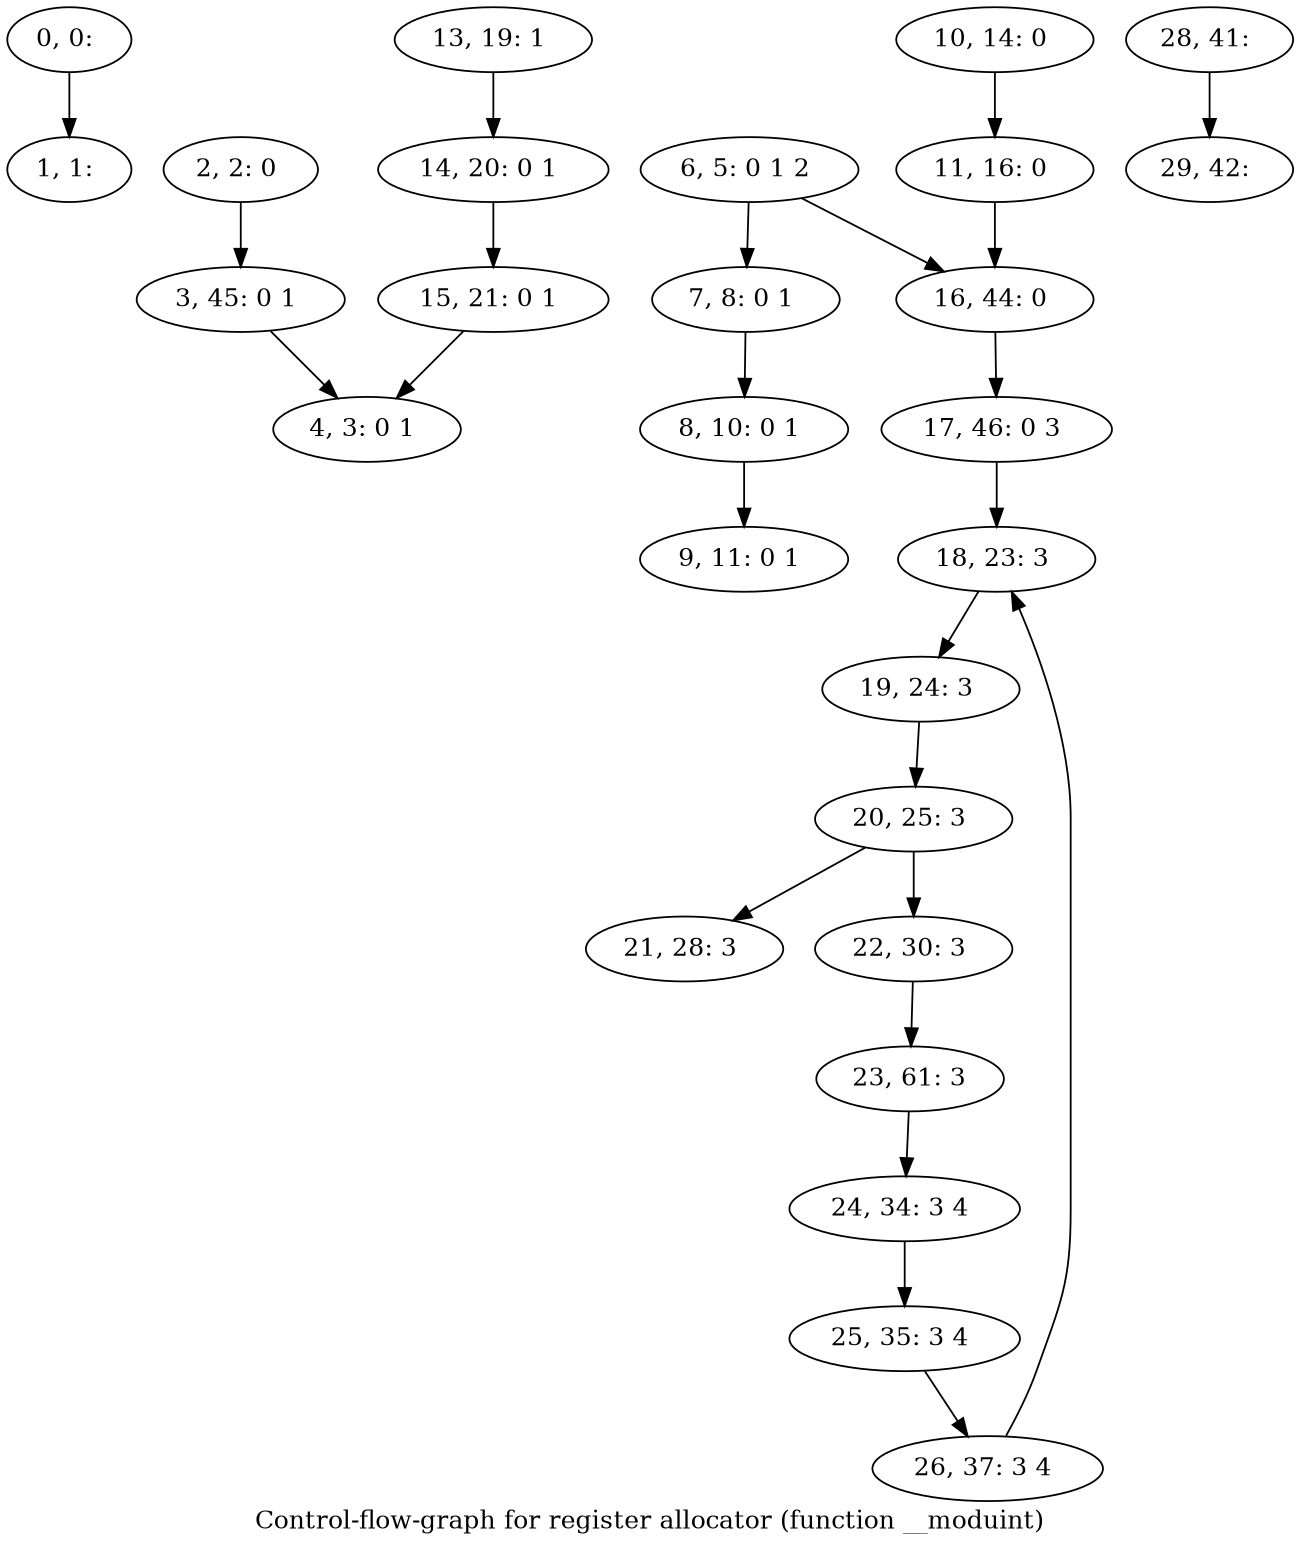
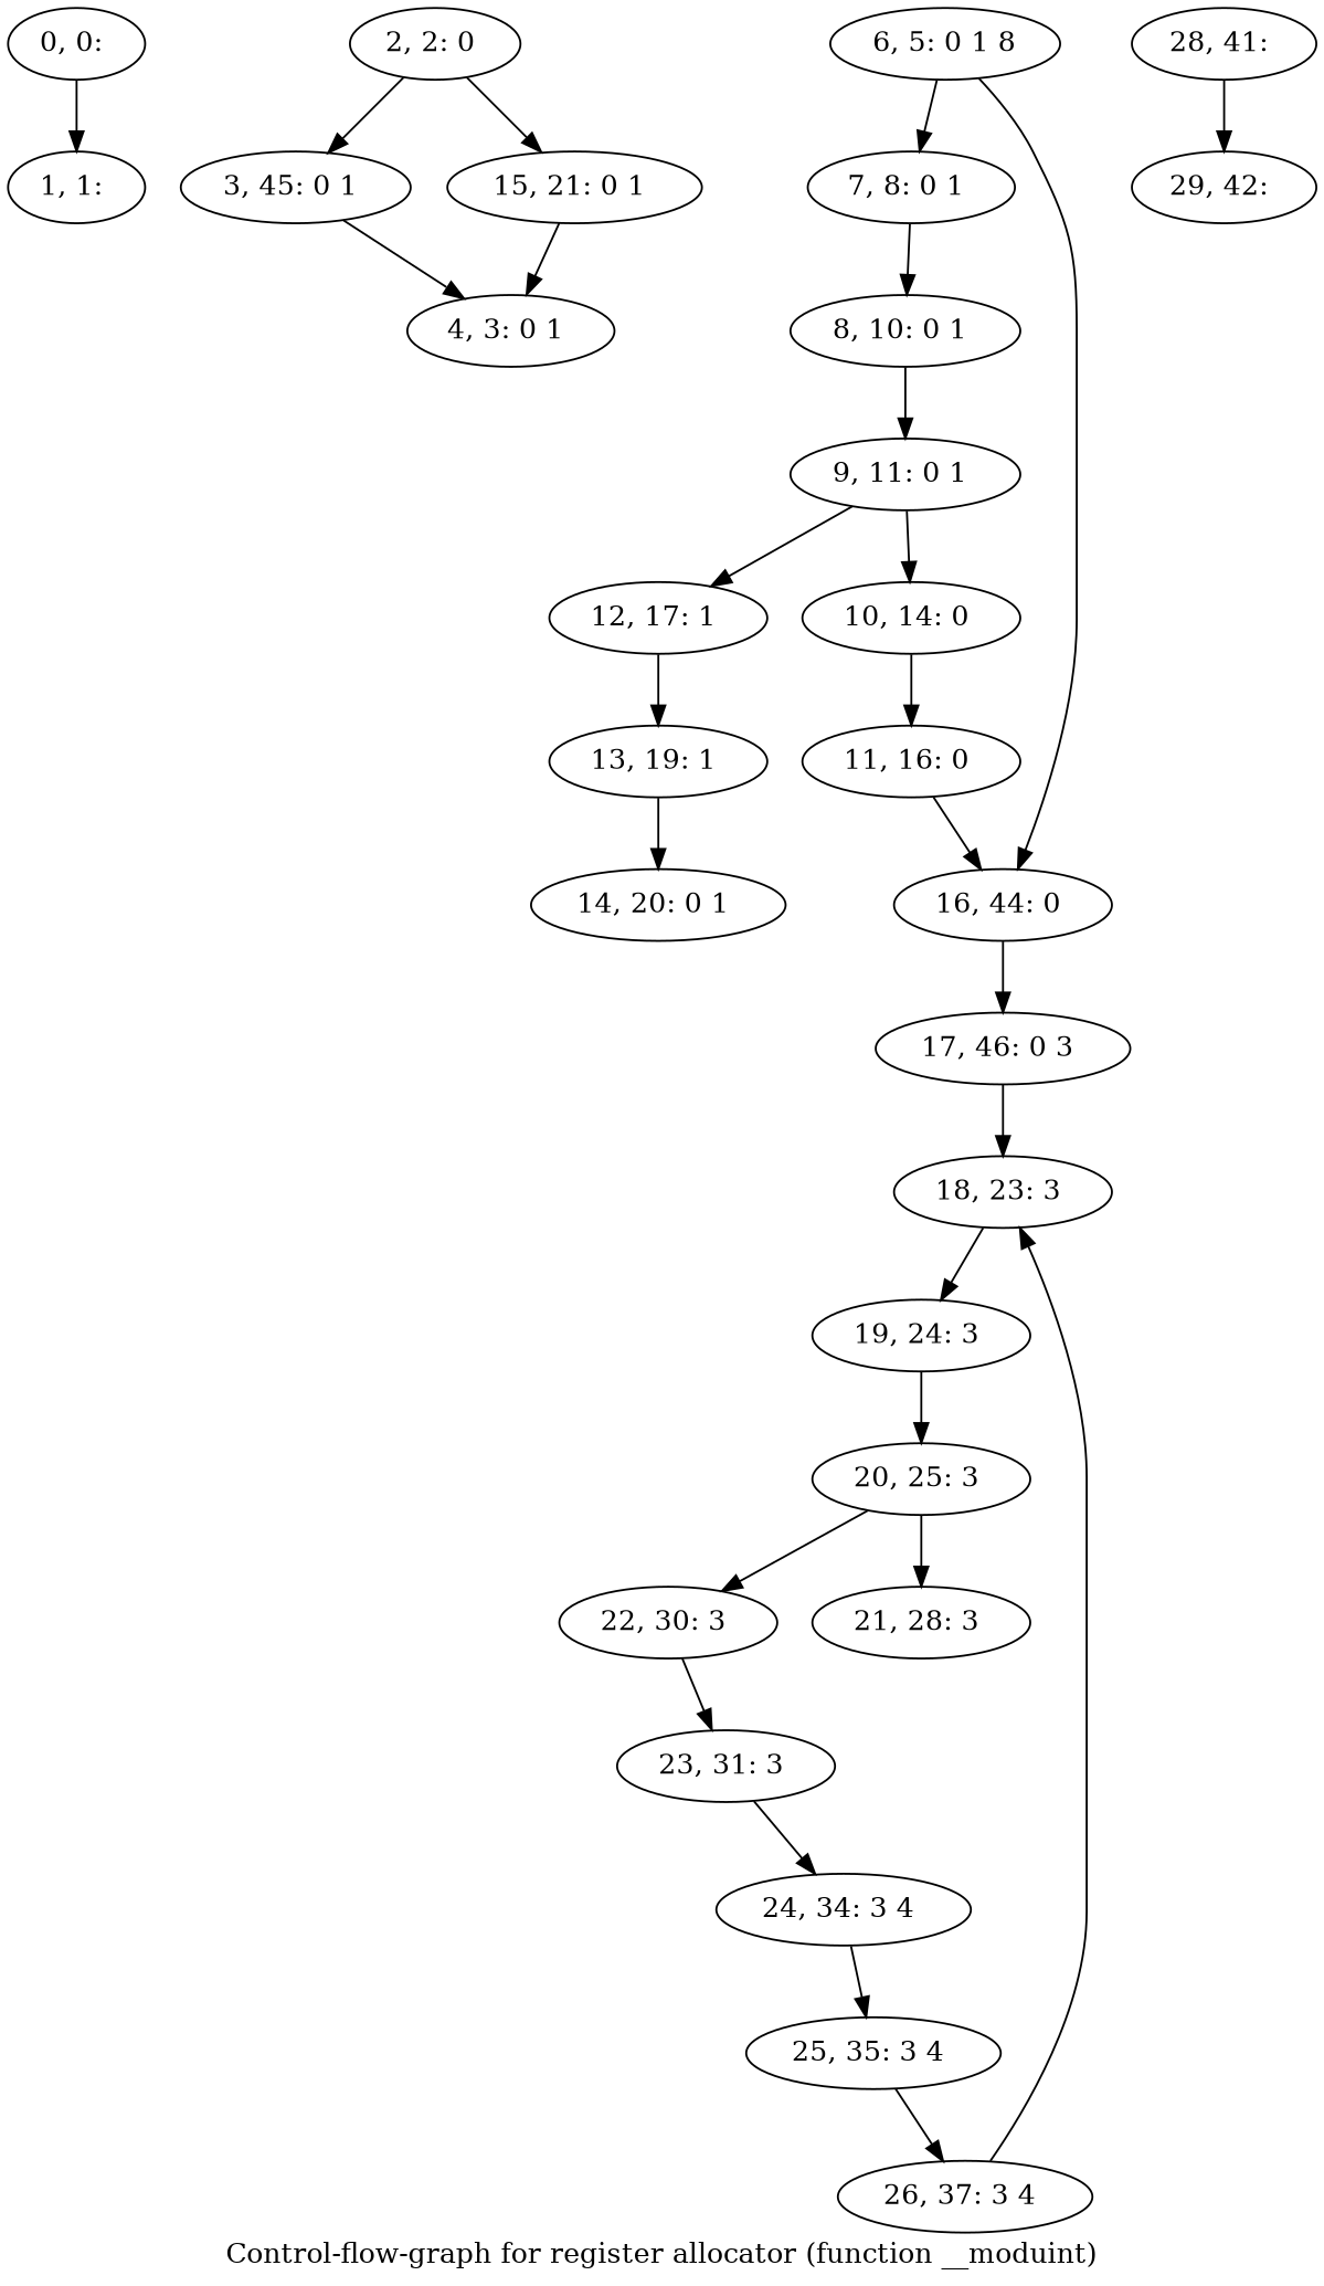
  digraph {
    label="Control-flow-graph for register allocator (function __moduint)"
    n1 [label="0, 0: "]
    n2 [label="1, 1: "]
    n3 [label="2, 2: 0 "]
    n4 [label="3, 45: 0 1 "]
    n5 [label="4, 3: 0 1 "]
-   n6 [label="6, 5: 0 1 2 "]
+   n6 [label="6, 5: 0 1 8"]
    n7 [label="7, 8: 0 1 "]
    n8 [label="16, 44: 0 "]
    n9 [label="8, 10: 0 1 "]
    n10 [label="17, 46: 0 3 "]
    n11 [label="9, 11: 0 1 "]
    n12 [label="10, 14: 0 "]
+   n13 [label="12, 17: 1 "]
    n14 [label="11, 16: 0 "]
    n15 [label="13, 19: 1 "]
    n16 [label="14, 20: 0 1 "]
    n17 [label="15, 21: 0 1 "]
    n18 [label="18, 23: 3 "]
    n19 [label="19, 24: 3 "]
    n20 [label="20, 25: 3 "]
    n21 [label="21, 28: 3 "]
    n22 [label="22, 30: 3 "]
-   n23 [label="23, 61: 3"]
+   n23 [label="23, 31: 3 "]
    n24 [label="24, 34: 3 4 "]
    n25 [label="25, 35: 3 4 "]
    n26 [label="26, 37: 3 4 "]
    n27 [label="28, 41: "]
    n28 [label="29, 42: "]
    n1 -> n2
    n3 -> n4
    n4 -> n5
    n6 -> n7
    n6 -> n8
    n7 -> n9
    n8 -> n10
    n9 -> n11
    n10 -> n18
+   n11 -> n12
+   n11 -> n13
    n12 -> n14
+   n13 -> n15
    n14 -> n8
    n15 -> n16
-   n16 -> n17
+   n3 -> n17
    n17 -> n5
    n18 -> n19
    n19 -> n20
    n20 -> n21
    n20 -> n22
    n22 -> n23
    n23 -> n24
    n24 -> n25
    n25 -> n26
    n26 -> n18
    n27 -> n28
  }
